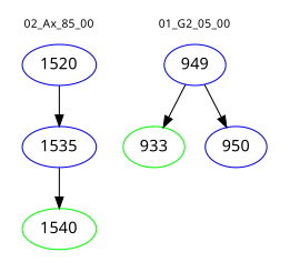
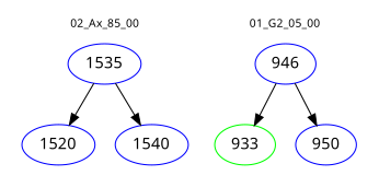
  digraph {
    fontname="Noto Sans"
    node [color=blue fontname="Noto Sans"]
    edge [color=black fontname="Noto Sans"]
    n1 [label=1535]
    n2 [label=1520]
-   n3 [color=green label=1540]
-   n4 [label=949]
+   n3 [label=1540]
+   n4 [label=946]
    n5 [color=green label=933]
    n6 [label=950]
    subgraph cluster_1 {
      color=white
      fontsize=10
      label="02_Ax_85_00"
      n1
      n2
      n3
    }
    subgraph cluster_2 {
      color=white
      fontsize=10
      label="01_G2_05_00"
      n4
      n5
      n6
    }
-   n2 -> n1
+   n1 -> n2
    n1 -> n3
    n4 -> n5
    n4 -> n6
  }
